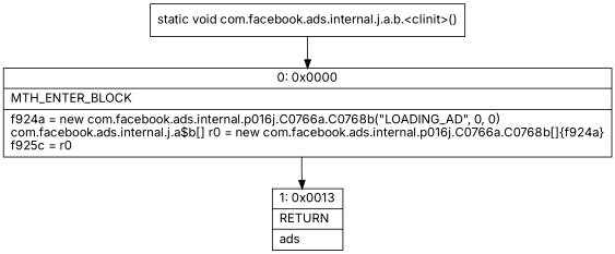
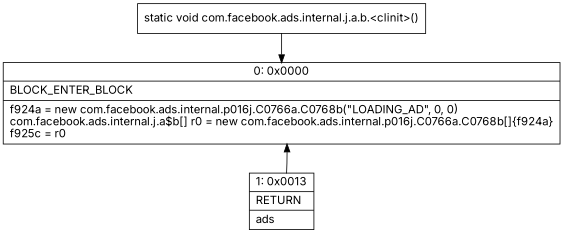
  digraph {
    fontname=Inter
    node [fontname=Inter shape=record]
    edge [fontname=Inter]
-   n1 [label="{0\:\ 0x0000|MTH_ENTER_BLOCK\l|f924a = new com.facebook.ads.internal.p016j.C0766a.C0768b(\"LOADING_AD\", 0, 0)\lcom.facebook.ads.internal.j.a$b[] r0 = new com.facebook.ads.internal.p016j.C0766a.C0768b[]\{f924a\}\lf925c = r0\l}"]
+   n1 [label="{0\:\ 0x0000|BLOCK_ENTER_BLOCK\l|f924a = new com.facebook.ads.internal.p016j.C0766a.C0768b(\"LOADING_AD\", 0, 0)\lcom.facebook.ads.internal.j.a$b[] r0 = new com.facebook.ads.internal.p016j.C0766a.C0768b[]\{f924a\}\lf925c = r0\l}"]
    n2 [label="{1\:\ 0x0013|RETURN\l|ads\l}"]
    n3 [label="{static void com.facebook.ads.internal.j.a.b.\<clinit\>() }"]
-   n1 -> n2
+   n2 -> n1
    n3 -> n1
  }
